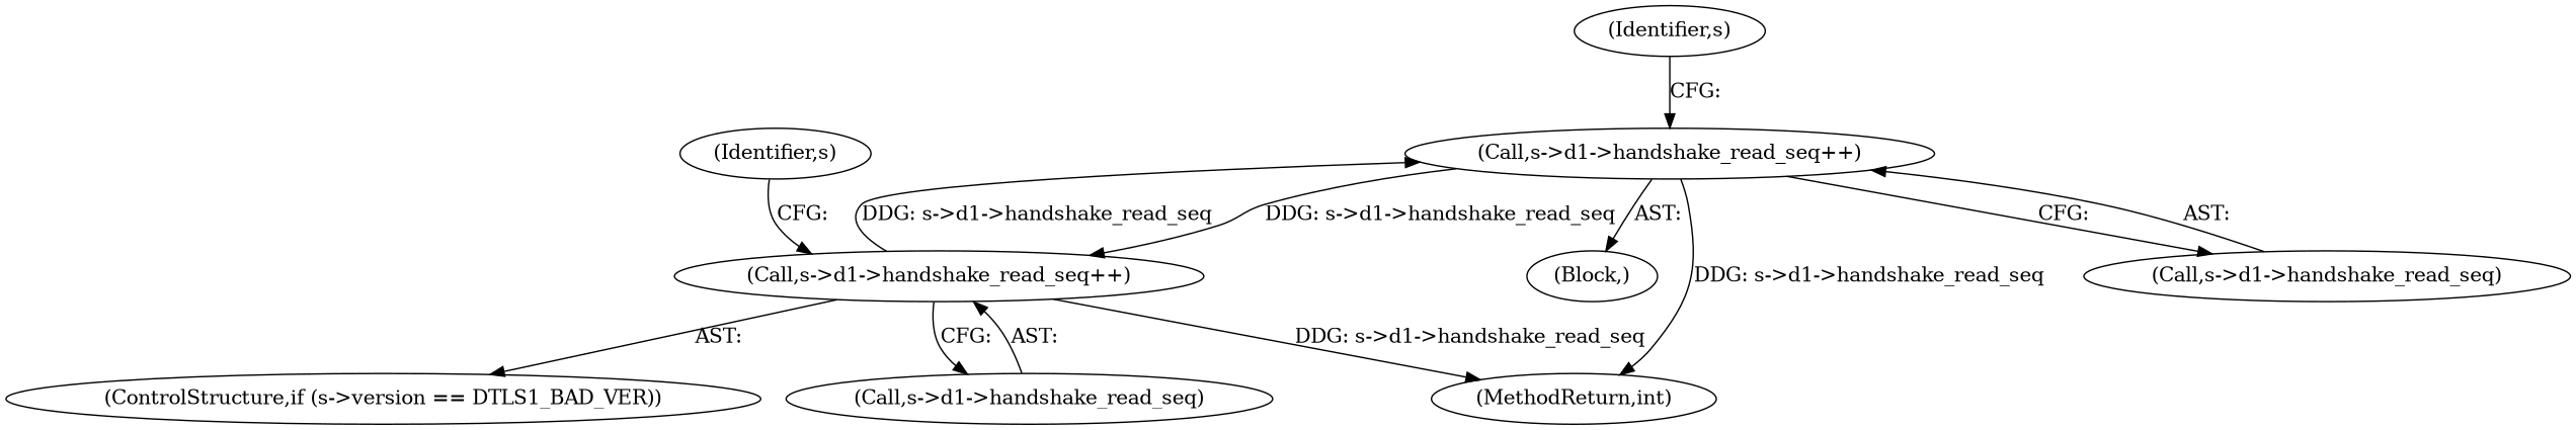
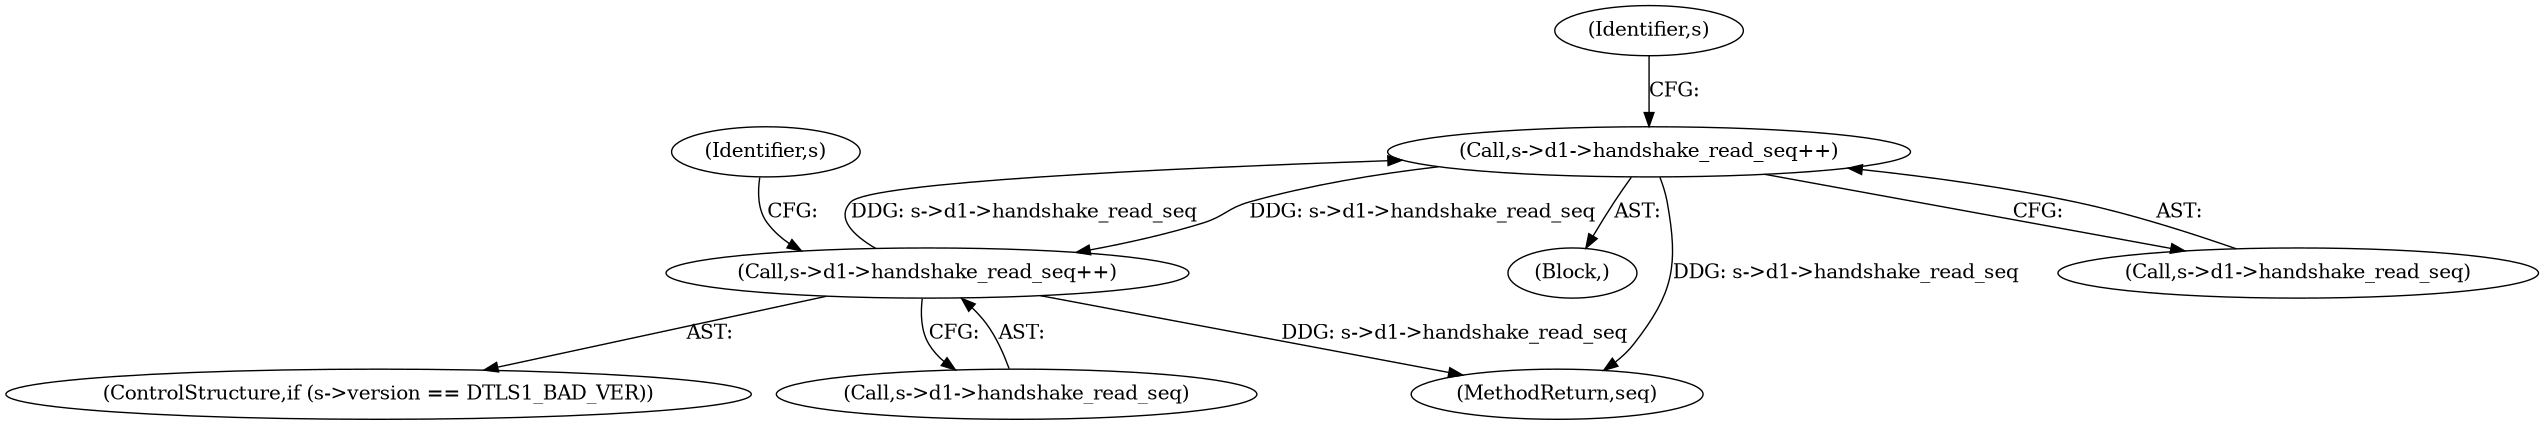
  digraph {
    n1 [label="(Call,s->d1->handshake_read_seq++)"]
    n2 [label="(Call,s->d1->handshake_read_seq++)"]
    n3 [label="(Block,)"]
-   n4 [label="(MethodReturn,int)"]
+   n4 [label="(MethodReturn,seq)"]
    n5 [label="(Call,s->d1->handshake_read_seq)"]
    n6 [label="(ControlStructure,if (s->version == DTLS1_BAD_VER))"]
    n7 [label="(Call,s->d1->handshake_read_seq)"]
    n8 [label="(Identifier,s)"]
    n9 [label="(Identifier,s)"]
    n1 -> n2 [label="DDG: s->d1->handshake_read_seq"]
    n1 -> n3 [label="AST: "]
    n1 -> n4 [label="DDG: s->d1->handshake_read_seq"]
    n1 -> n5 [label="CFG: "]
    n2 -> n1 [label="DDG: s->d1->handshake_read_seq"]
    n2 -> n4 [label="DDG: s->d1->handshake_read_seq"]
    n2 -> n6 [label="AST: "]
    n2 -> n7 [label="CFG: "]
    n5 -> n1 [label="AST: "]
    n7 -> n2 [label="AST: "]
    n8 -> n1 [label="CFG: "]
    n9 -> n2 [label="CFG: "]
  }
